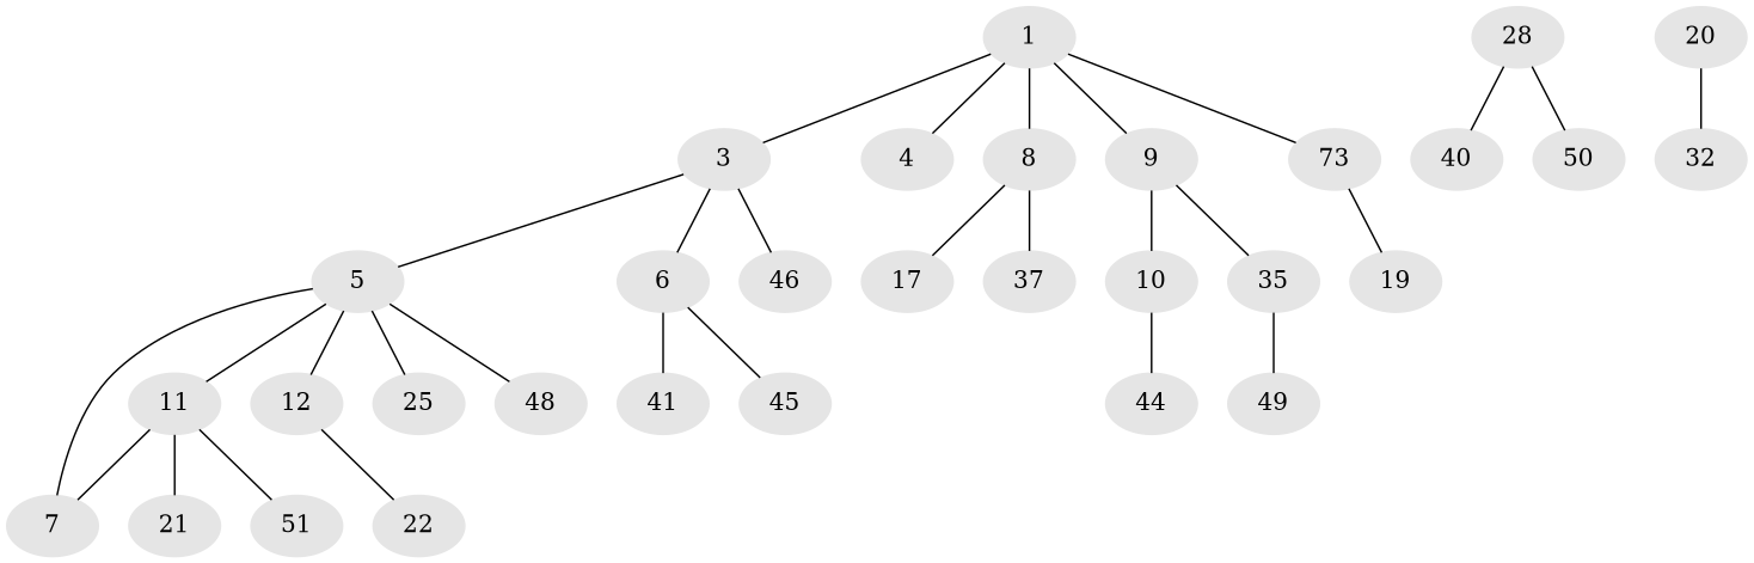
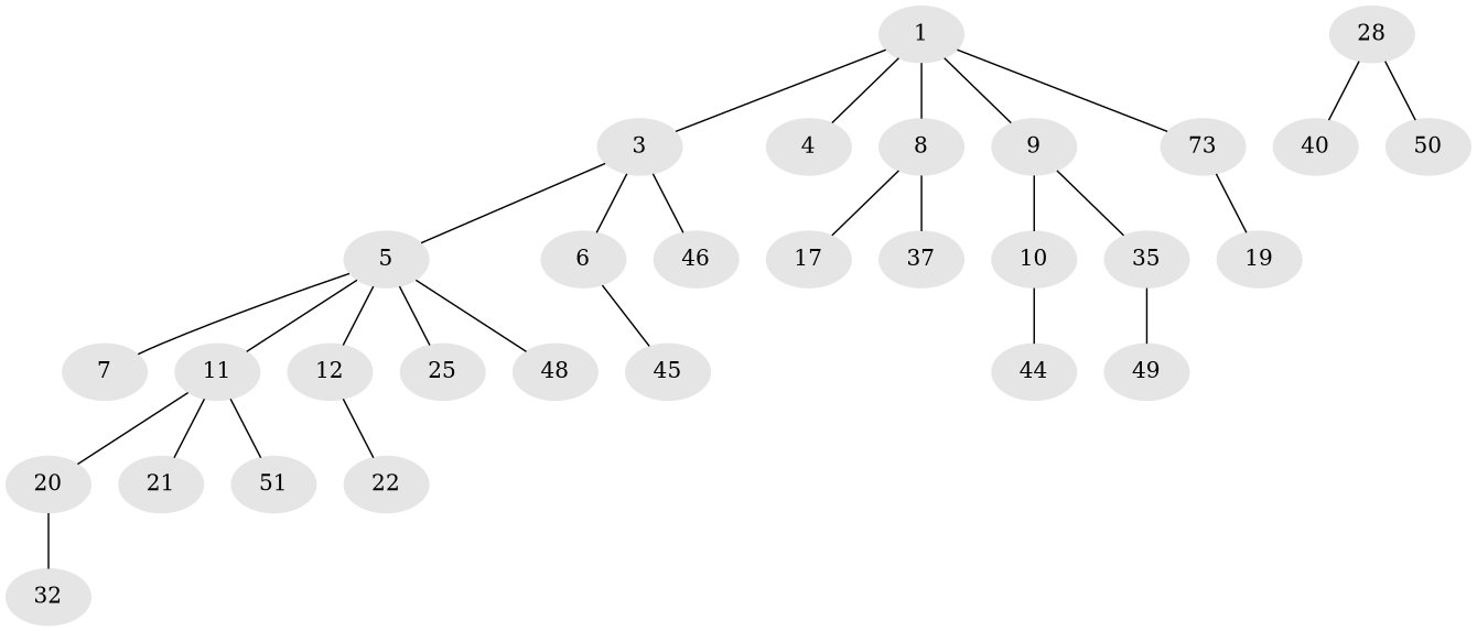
  graph {
    node [color=gray90 style=filled]
    1 [super="+27"]
    3 [super="+26"]
    4
    8 [super="+52"]
    9 [super="+15"]
    n6 [label=73 super="+33"]
    5 [super="+24"]
    6 [super="+14"]
    46
    17
    37 [super="+43"]
    10 [super="+31"]
    35 [super="+42"]
    19 [super="+23"]
    28 [super="+30"]
    40
    50
    7 [super="+47"]
    11 [super="+18"]
    12 [super="+16"]
    25 [super="+36"]
    48
-   41
    45
    20 [super="+29"]
    21
    51
    22 [super="+38"]
    44
    49
    32 [super="+39"]
    1 -- 3
    1 -- 4
    1 -- 8
    1 -- 9
    1 -- n6
    3 -- 5
    3 -- 6
    3 -- 46
    8 -- 17
    8 -- 37
    9 -- 10
    9 -- 35
    n6 -- 19
    5 -- 7
    5 -- 11
    5 -- 12
    5 -- 25
    5 -- 48
-   6 -- 41
    6 -- 45
    10 -- 44
    35 -- 49
    28 -- 40
    28 -- 50
-   11 -- 7
+   11 -- 20
    11 -- 21
    11 -- 51
    12 -- 22
    20 -- 32
  }
